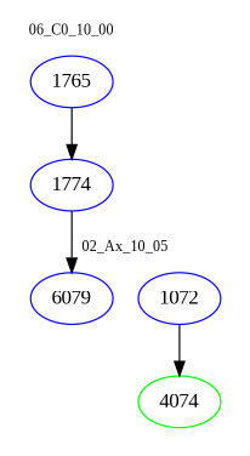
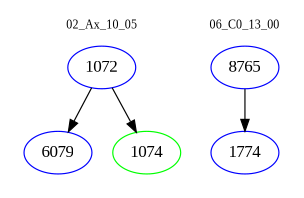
  digraph {
    fontname="Liberation Serif"
    node [color=blue fontname="Liberation Serif"]
    edge [color=black fontname="Liberation Serif"]
    n1 [label=1072]
    n2 [label=6079]
-   n3 [color=green label=4074]
-   n4 [label=1765]
+   n3 [color=green label=1074]
+   n4 [label=8765]
    n5 [label=1774]
    subgraph cluster_1 {
      color=white
      fontsize=10
      label="02_Ax_10_05"
      n1
      n2
      n3
    }
    subgraph cluster_2 {
      color=white
      fontsize=10
-     label="06_C0_10_00"
+     label="06_C0_13_00"
      n4
      n5
    }
-   n5 -> n2
+   n1 -> n2
    n1 -> n3
    n4 -> n5
  }
